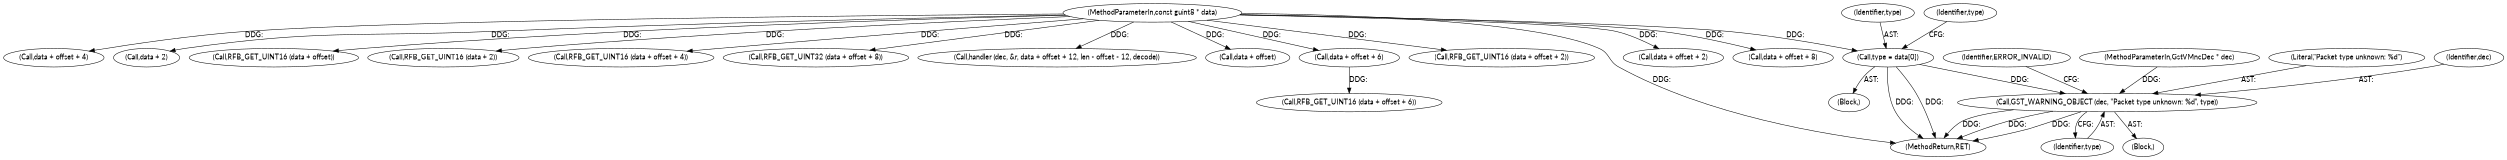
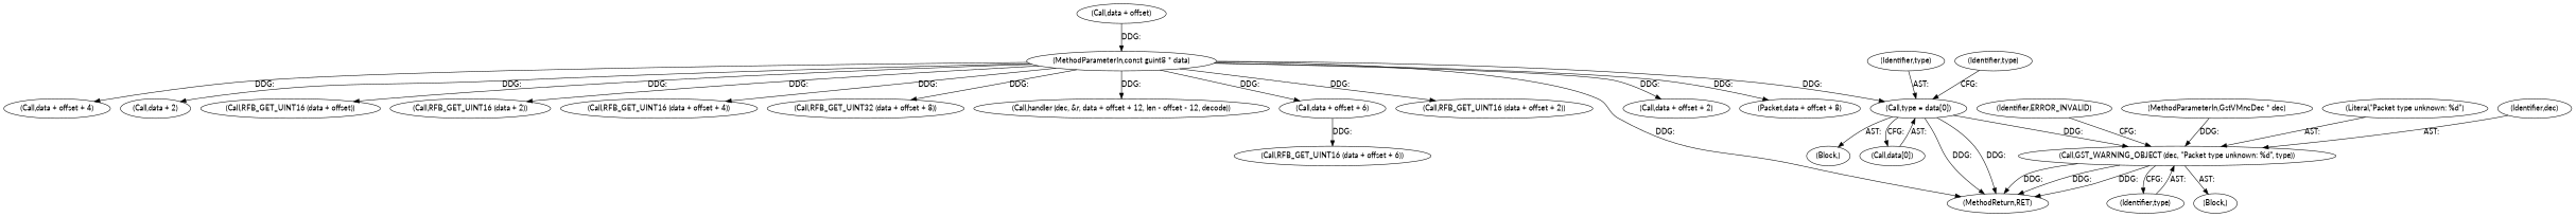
  digraph {
    fontname=Lato
    node [fontname=Lato]
    edge [fontname=Lato]
    n1 [label="(Call,type = data[0])"]
    n2 [label="(Call,GST_WARNING_OBJECT (dec, \"Packet type unknown: %d\", type))"]
    n3 [label="(Block,)"]
+   n4 [label="(Call,data[0])"]
    n5 [label="(MethodReturn,RET)"]
    n6 [label="(Block,)"]
    n7 [label="(Identifier,type)"]
    n8 [label="(MethodParameterIn,const guint8 * data)"]
    n9 [label="(Call,data + offset + 2)"]
-   n10 [label="(Call,data + offset + 8)"]
+   n10 [label="(Packet,data + offset + 8)"]
    n11 [label="(Call,data + offset + 4)"]
    n12 [label="(Call,data + 2)"]
    n13 [label="(Call,RFB_GET_UINT16 (data + offset))"]
    n14 [label="(Call,RFB_GET_UINT16 (data + 2))"]
    n15 [label="(Call,RFB_GET_UINT16 (data + offset + 4))"]
    n16 [label="(Call,RFB_GET_UINT32 (data + offset + 8))"]
    n17 [label="(Call,handler (dec, &r, data + offset + 12, len - offset - 12, decode))"]
    n18 [label="(Call,data + offset)"]
    n19 [label="(Call,data + offset + 6)"]
    n20 [label="(Call,RFB_GET_UINT16 (data + offset + 2))"]
    n21 [label="(Call,RFB_GET_UINT16 (data + offset + 6))"]
    n22 [label="(Identifier,ERROR_INVALID)"]
    n23 [label="(MethodParameterIn,GstVMncDec * dec)"]
    n24 [label="(Identifier,type)"]
    n25 [label="(Literal,\"Packet type unknown: %d\")"]
    n26 [label="(Identifier,type)"]
    n27 [label="(Identifier,dec)"]
    n1 -> n2 [label="DDG: "]
    n1 -> n3 [label="AST: "]
+   n1 -> n4 [label="CFG: "]
    n1 -> n5 [label="DDG: "]
    n1 -> n5 [label="DDG: "]
    n2 -> n5 [label="DDG: "]
    n2 -> n5 [label="DDG: "]
    n2 -> n5 [label="DDG: "]
    n2 -> n6 [label="AST: "]
    n2 -> n7 [label="CFG: "]
+   n4 -> n1 [label="AST: "]
    n7 -> n2 [label="AST: "]
    n8 -> n1 [label="DDG: "]
    n8 -> n5 [label="DDG: "]
    n8 -> n9 [label="DDG: "]
    n8 -> n10 [label="DDG: "]
    n8 -> n11 [label="DDG: "]
    n8 -> n12 [label="DDG: "]
    n8 -> n13 [label="DDG: "]
    n8 -> n14 [label="DDG: "]
    n8 -> n15 [label="DDG: "]
    n8 -> n16 [label="DDG: "]
    n8 -> n17 [label="DDG: "]
-   n8 -> n18 [label="DDG: "]
+   n18 -> n8 [label="DDG: "]
    n8 -> n19 [label="DDG: "]
    n8 -> n20 [label="DDG: "]
    n19 -> n21 [label="DDG: "]
    n22 -> n2 [label="CFG: "]
    n23 -> n2 [label="DDG: "]
    n24 -> n1 [label="AST: "]
    n25 -> n2 [label="AST: "]
    n26 -> n1 [label="CFG: "]
    n27 -> n2 [label="AST: "]
  }
